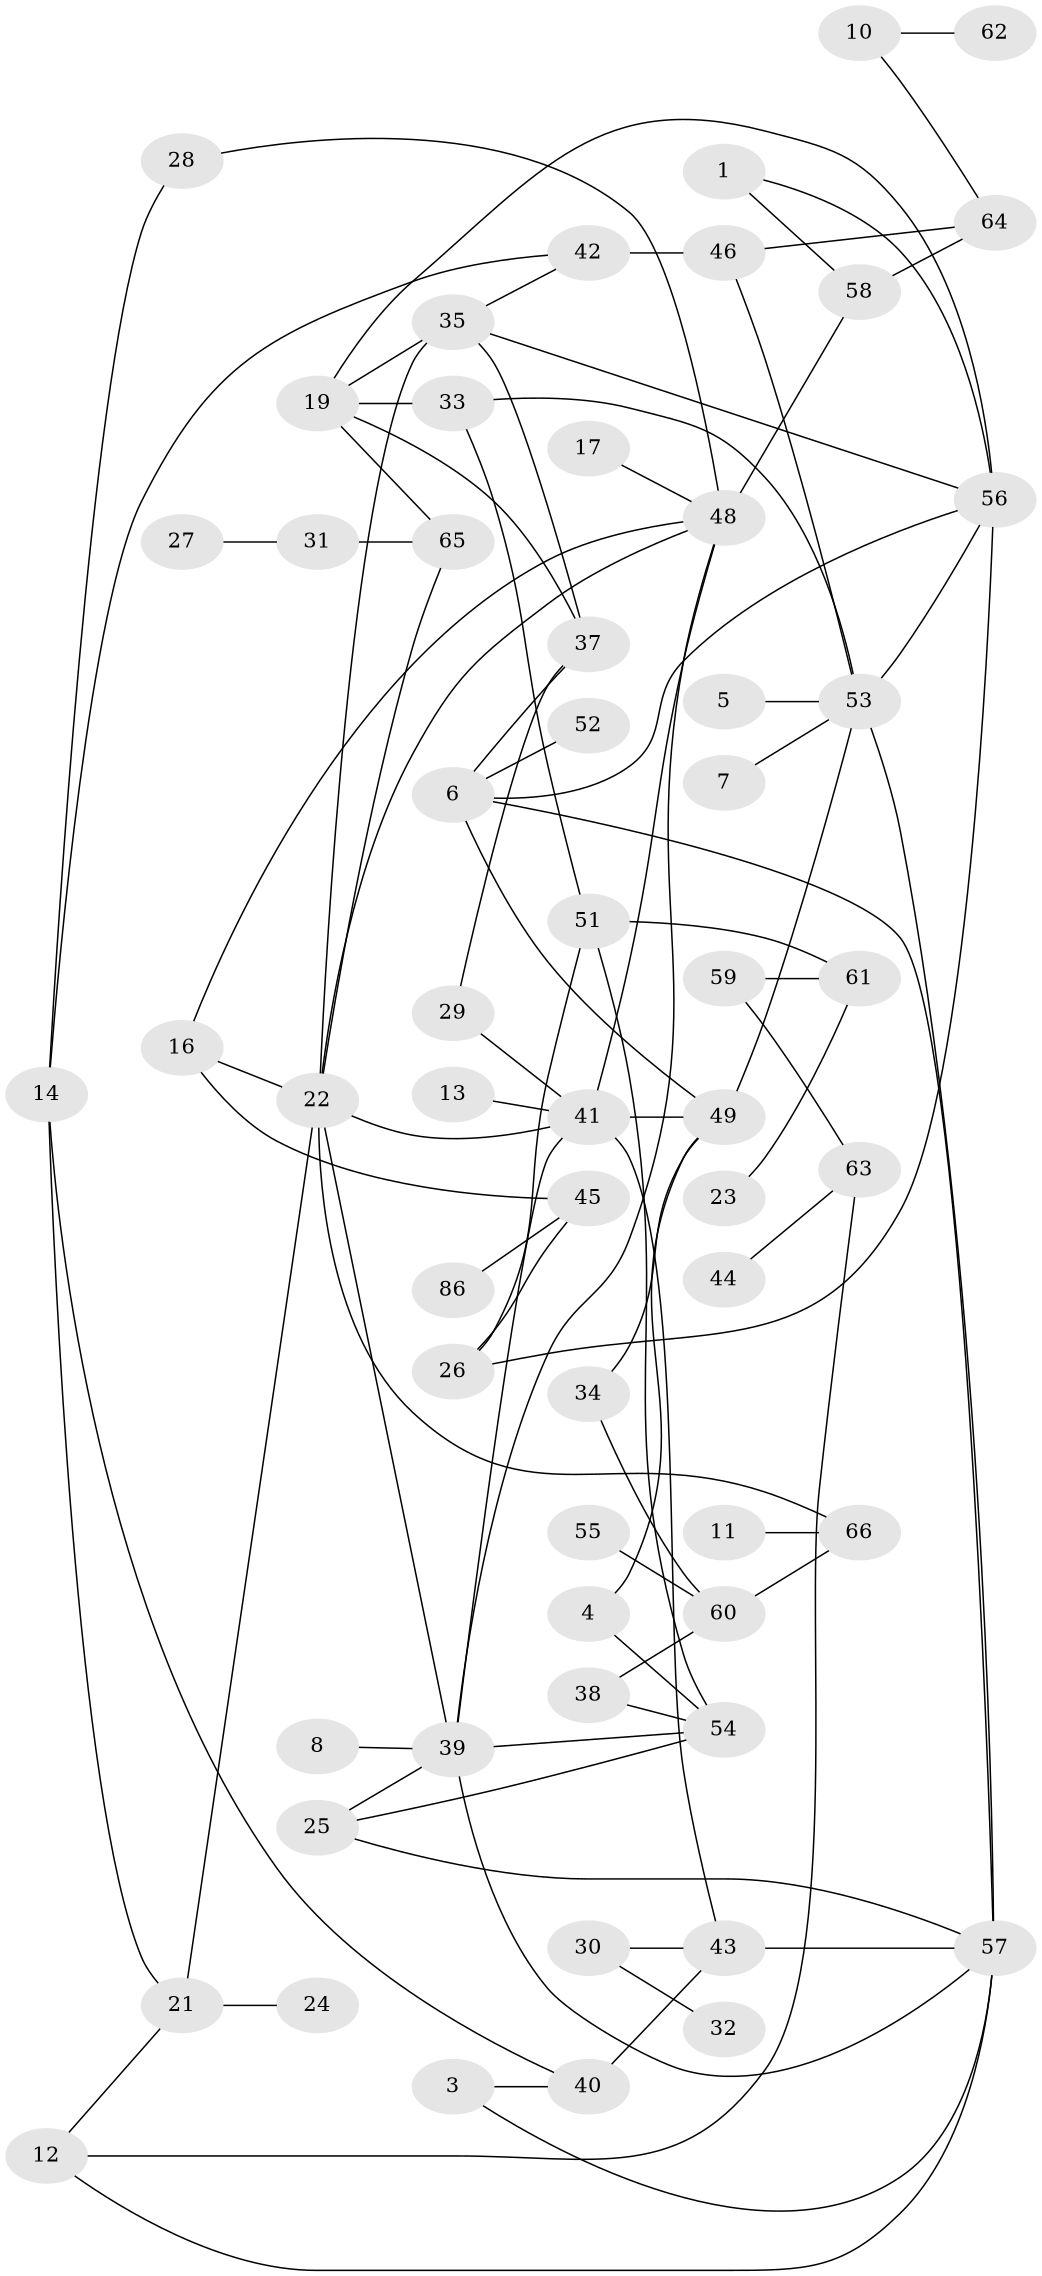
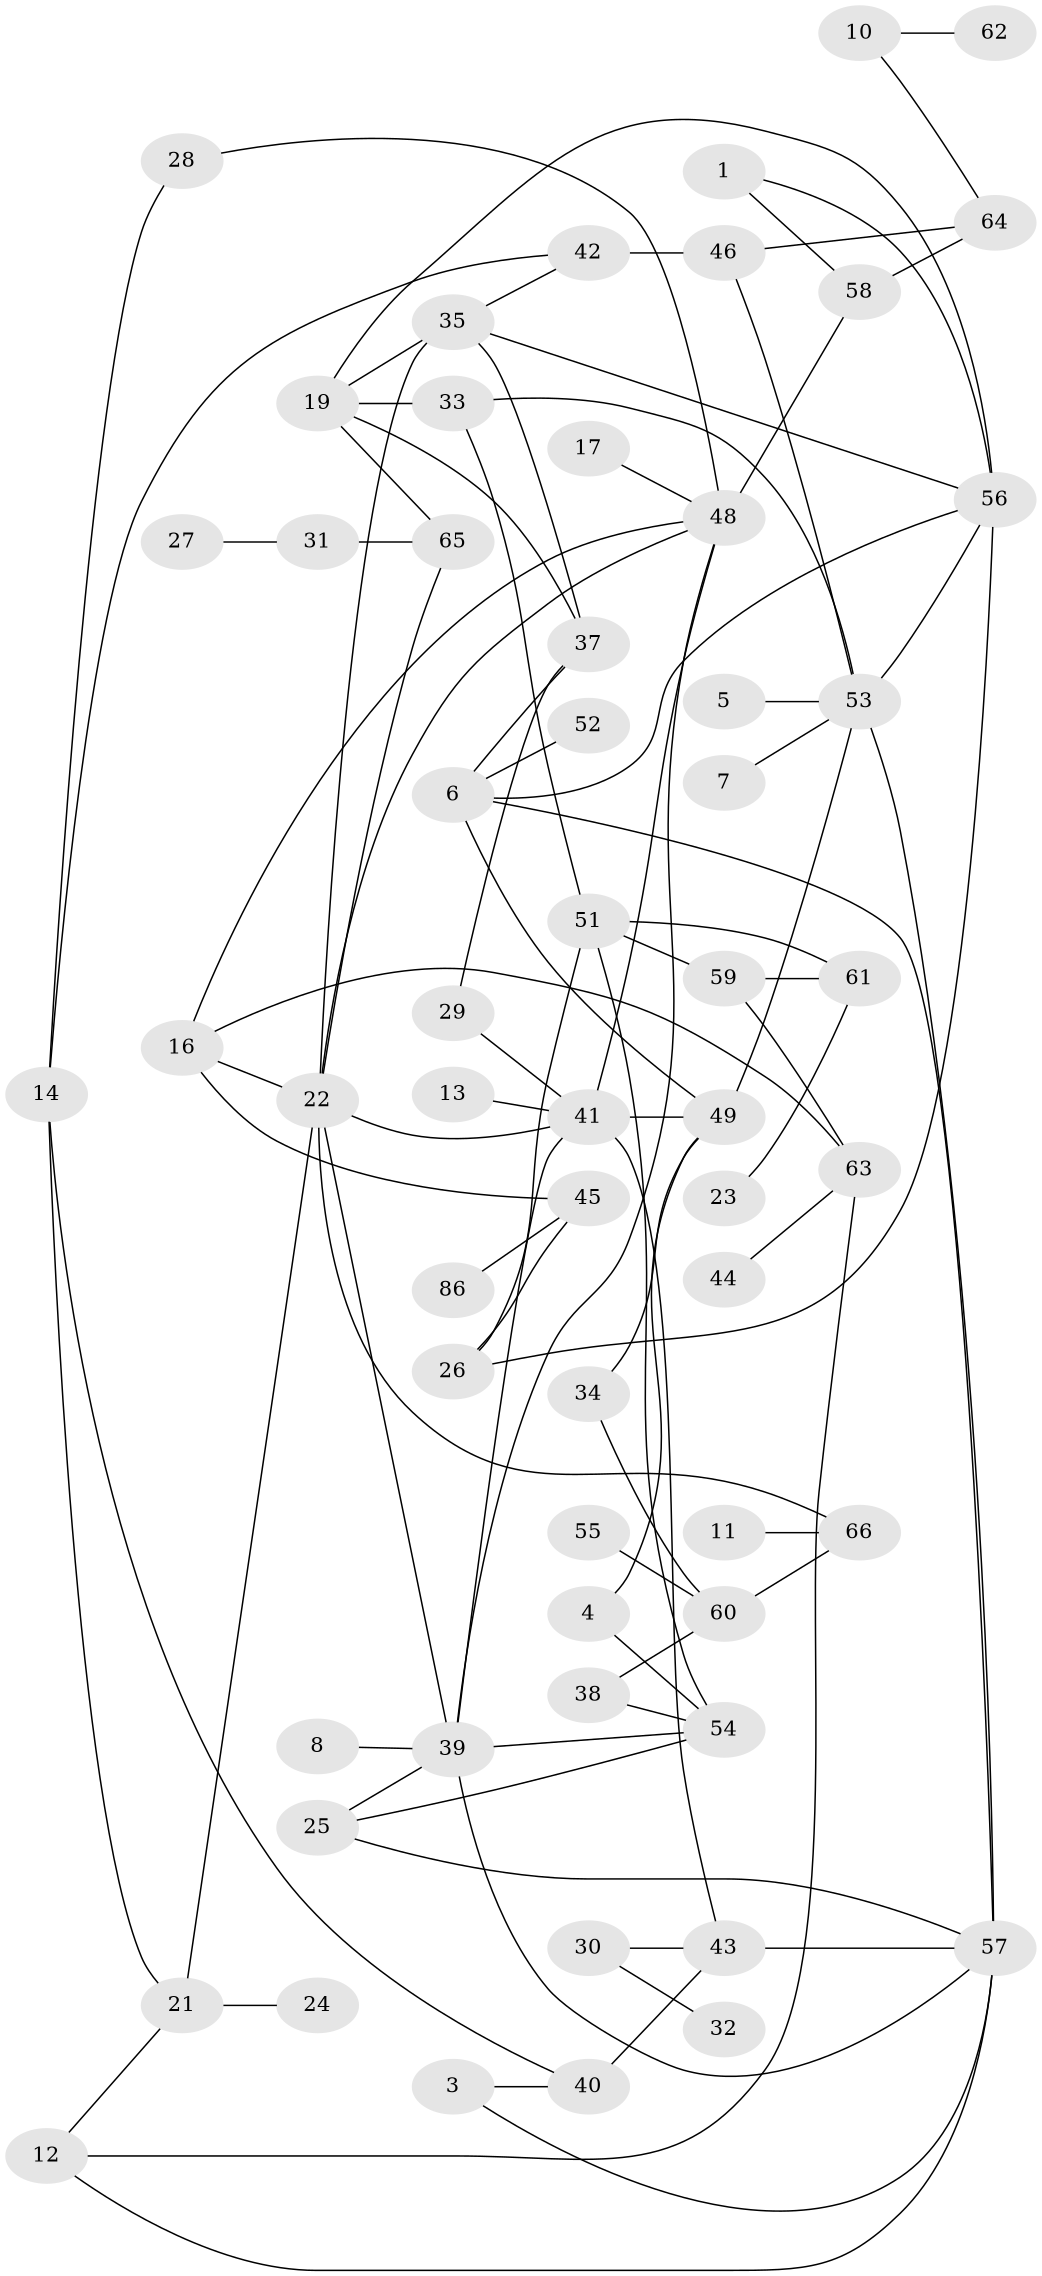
  graph {
    rankdir=LR
    node [color=gray90 style=filled]
    edge [weight=1.0]
    1
    56
    58
    64
    3
    40
    57
    43
    4
    49
    54
    53
    5
    6
    37
    52
    7
    8
    39
    41
    48
    10
    62
    11
    66
    12
    21
    63
    22
    24
    13
    14
    28
    42
    46
    16
    45
    35
    65
    17
    19
    33
    51
    23
    61
    25
    26
    59
    27
    31
    29
    30
    32
    34
    60
    n56 [label=86]
    38
    44
    55
    1 -- 56
    1 -- 58
    58 -- 64
    3 -- 40
    3 -- 57
    40 -- 43 [weight=2.0]
    43 -- 57
    4 -- 49
    4 -- 54
    49 -- 53
    53 -- 56
    53 -- 57
    5 -- 53
    6 -- 56
    6 -- 57
    6 -- 49
    6 -- 37
    6 -- 52
    7 -- 53
    8 -- 39
    39 -- 57
    39 -- 54 [weight=2.0]
    39 -- 41
    39 -- 48
    41 -- 43
    41 -- 49 [weight=2.0]
    41 -- 48
    48 -- 58
    10 -- 64
    10 -- 62
    11 -- 66
    12 -- 57
    12 -- 21
    12 -- 63
    21 -- 22
    21 -- 24
    22 -- 39
    22 -- 41
    22 -- 48
    22 -- 66
    22 -- 35
    22 -- 65
    13 -- 41
    14 -- 40
    14 -- 21
    14 -- 28
    14 -- 42
    28 -- 48
    42 -- 46
    46 -- 64 [weight=2.0]
    46 -- 53
    16 -- 48
+   16 -- 63
    16 -- 22
    16 -- 45
    35 -- 56
    35 -- 37
    35 -- 42
    17 -- 48
    19 -- 56
    19 -- 37
    19 -- 35
    19 -- 65
    19 -- 33
    33 -- 53
    33 -- 51
    51 -- 54
    51 -- 61
+   51 -- 59
    23 -- 61
    25 -- 57
    25 -- 54
    25 -- 39
    26 -- 56
    26 -- 45
    26 -- 51
    59 -- 63
    59 -- 61
    27 -- 31
    31 -- 65
    29 -- 37
    29 -- 41 [weight=3.0]
    30 -- 43
    30 -- 32
    34 -- 49
    34 -- 60
    60 -- 66
    n56 -- 45
    38 -- 54
    38 -- 60
    44 -- 63
    55 -- 60
  }
